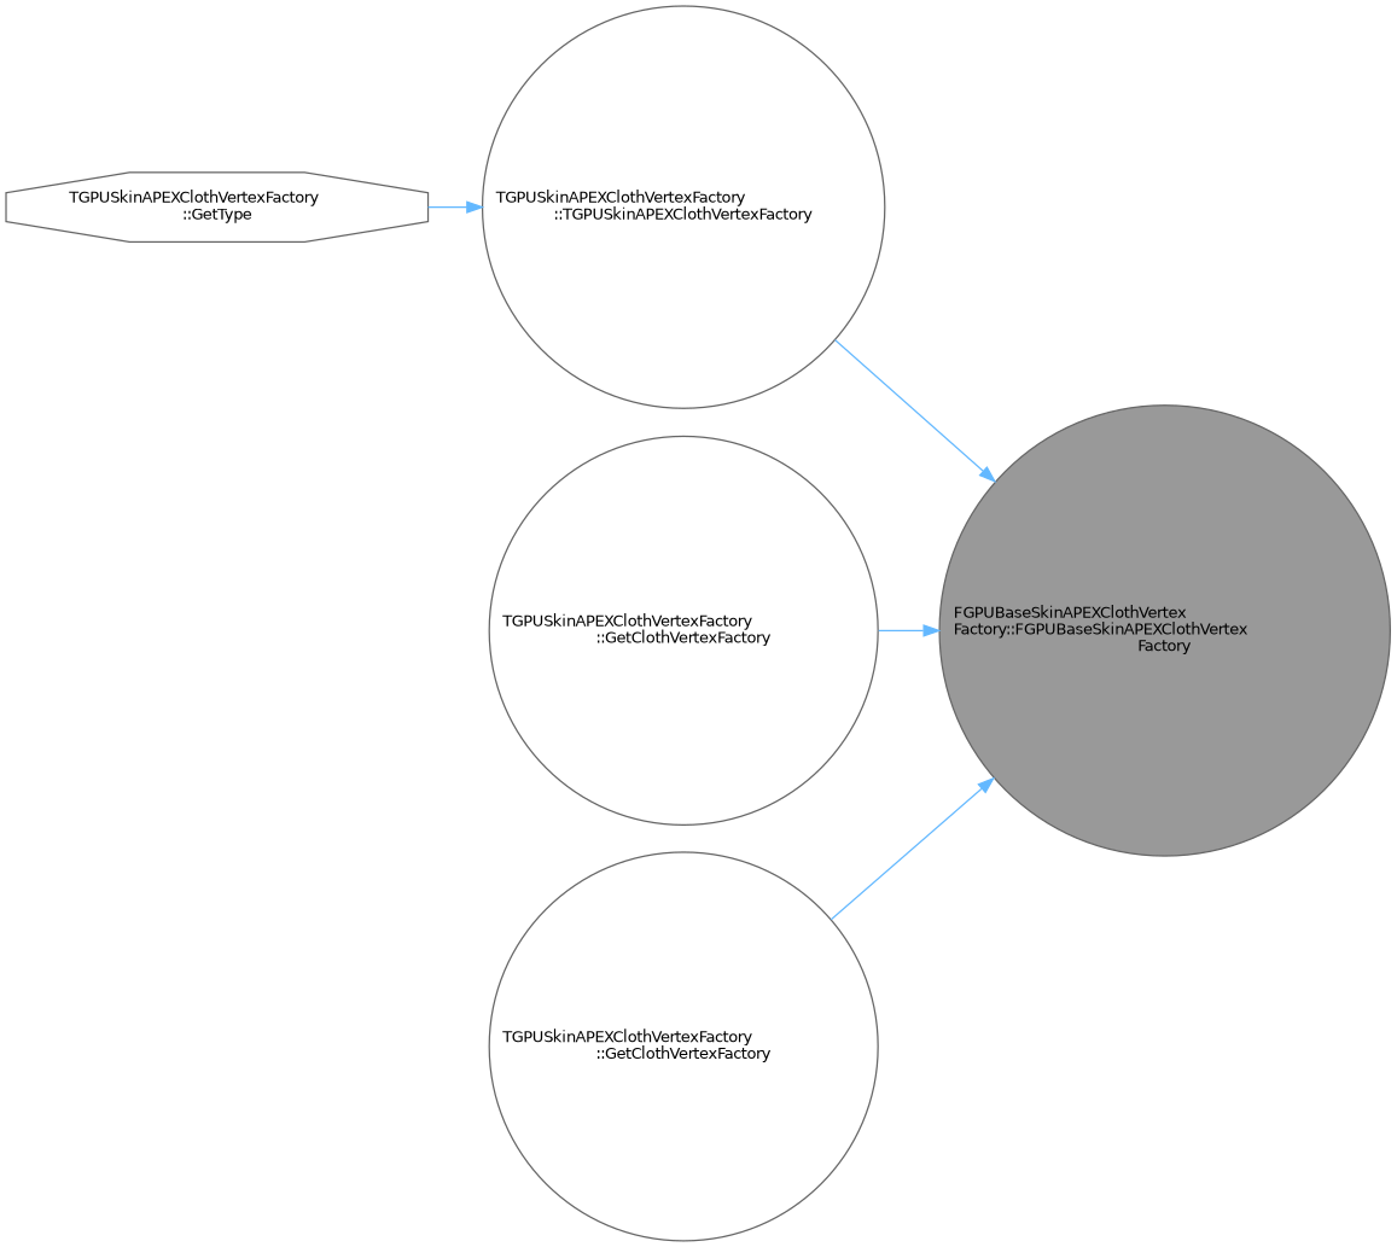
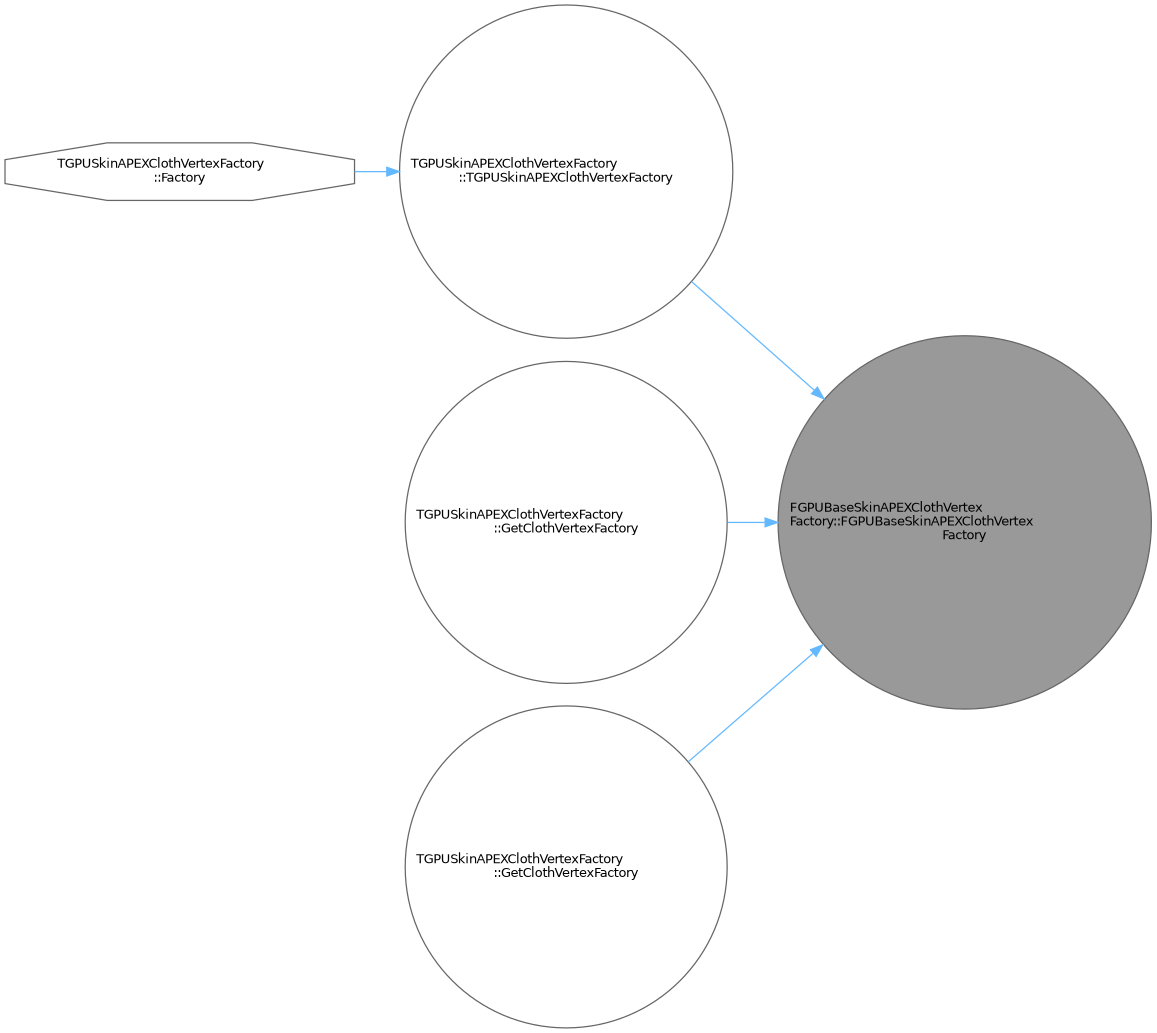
  digraph {
    rankdir=RL
    node [color=grey40 fillcolor=white fontname=Helvetica fontsize=10 shape=circle style=filled]
    edge [color=steelblue1 dir=back fontname=Helvetica fontsize=10 labelfontname=Helvetica labelfontsize=10 style=solid]
    n1 [color=gray40 fillcolor=grey60 fontcolor=black height=0.2 label="FGPUBaseSkinAPEXClothVertex\lFactory::FGPUBaseSkinAPEXClothVertex\lFactory" width=0.4]
    n2 [height=0.2 label="TGPUSkinAPEXClothVertexFactory\l::TGPUSkinAPEXClothVertexFactory" width=0.4]
    n3 [height=0.2 label="TGPUSkinAPEXClothVertexFactory\l::GetClothVertexFactory" width=0.4]
    n4 [height=0.2 label="TGPUSkinAPEXClothVertexFactory\l::GetClothVertexFactory" width=0.4]
-   n5 [height=0.2 label="TGPUSkinAPEXClothVertexFactory\l::GetType" shape=octagon width=0.4]
+   n5 [height=0.2 label="TGPUSkinAPEXClothVertexFactory\l::Factory" shape=octagon width=0.4]
    n1 -> n2
    n1 -> n3
    n1 -> n4
    n2 -> n5
  }
